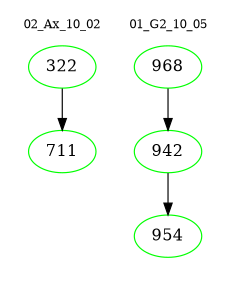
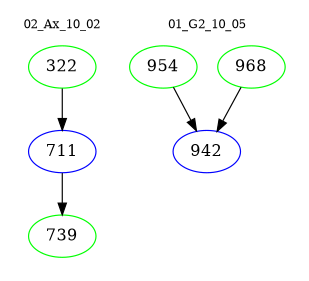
  digraph {
    node [color=green]
    edge [color=black]
    n1 [label=322]
-   n2 [label=711]
+   n2 [color=blue label=711]
+   n3 [label=739]
    n4 [label=968]
-   n5 [label=942]
+   n5 [color=blue label=942]
    n6 [label=954]
    subgraph cluster_1 {
      color=white
      fontsize=10
      label="02_Ax_10_02"
      n1
      n2
+     n3
    }
    subgraph cluster_2 {
      color=white
      fontsize=10
      label="01_G2_10_05"
      n4
      n5
      n6
    }
    n1 -> n2
+   n2 -> n3
    n4 -> n5
-   n5 -> n6
+   n6 -> n5
  }
